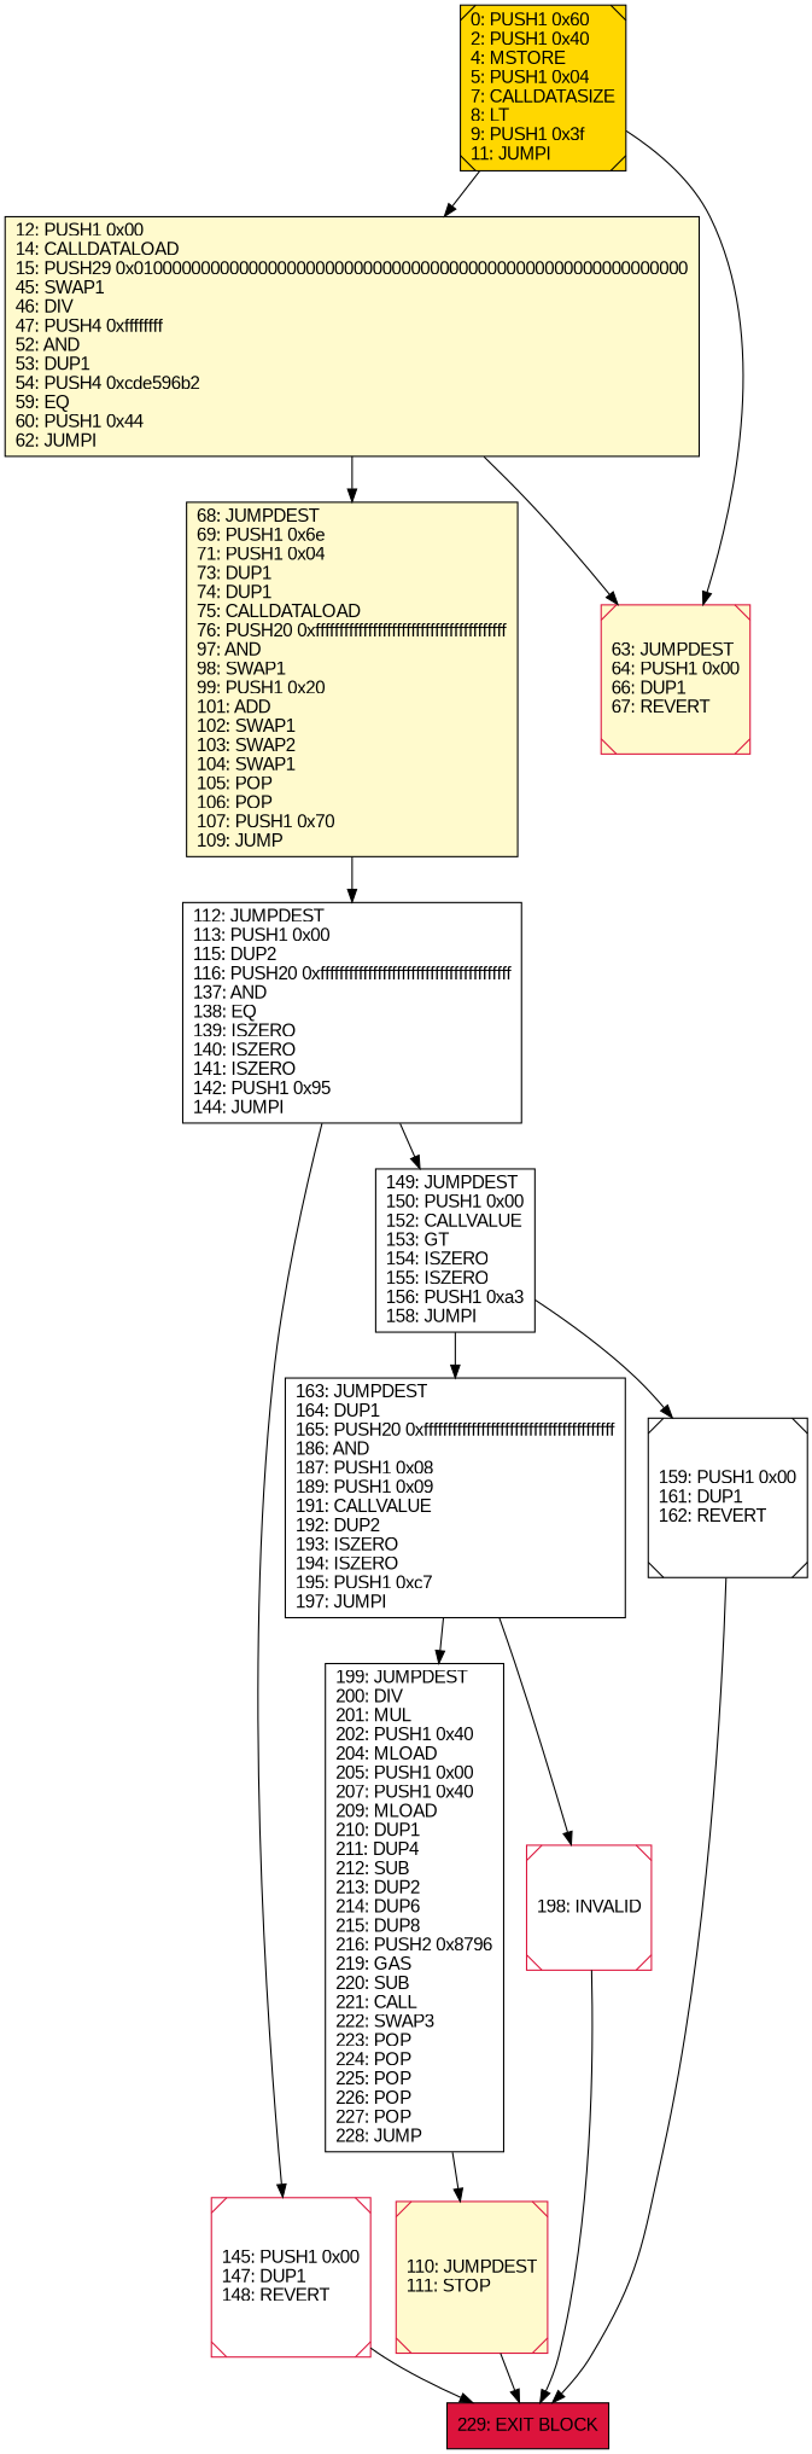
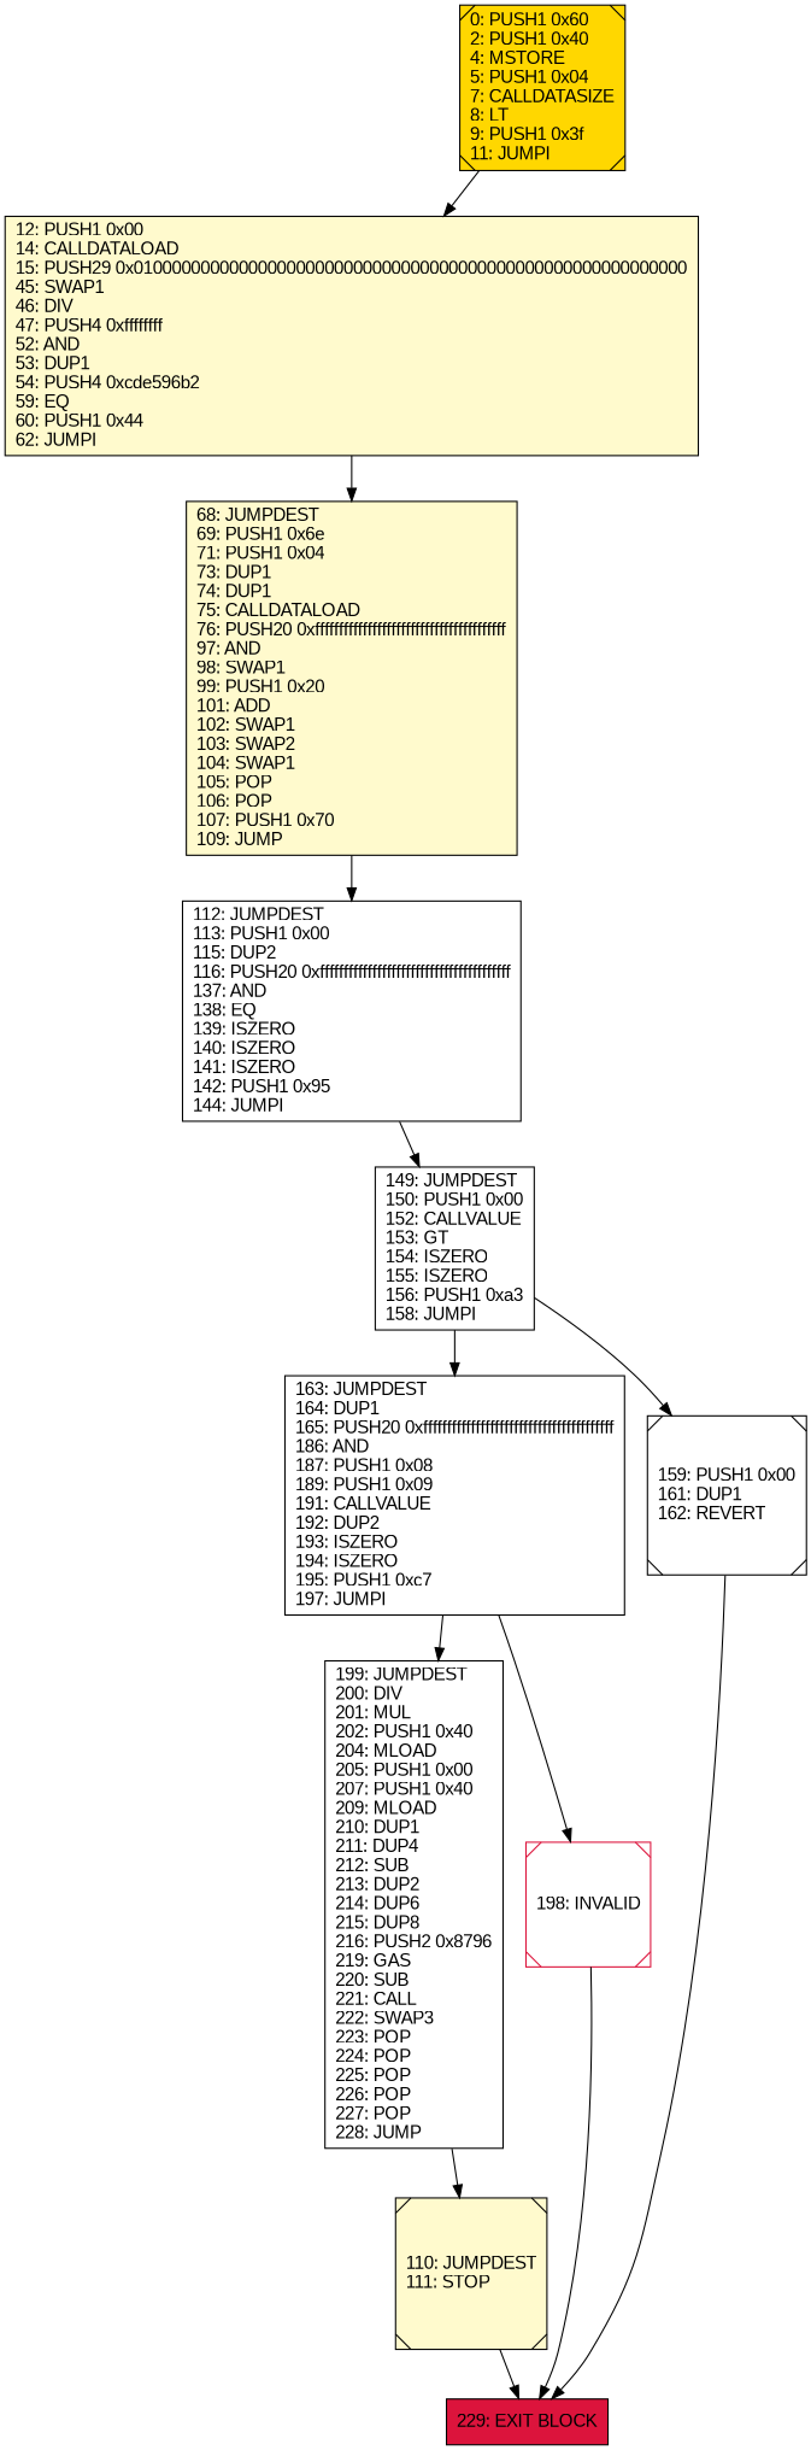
  digraph {
    rankdir=UD
    node [color=black fillcolor=white fontcolor=black fontname=arial shape=box style=filled]
    n1 [fillcolor=lemonchiffon label="68: JUMPDEST\l69: PUSH1 0x6e\l71: PUSH1 0x04\l73: DUP1\l74: DUP1\l75: CALLDATALOAD\l76: PUSH20 0xffffffffffffffffffffffffffffffffffffffff\l97: AND\l98: SWAP1\l99: PUSH1 0x20\l101: ADD\l102: SWAP1\l103: SWAP2\l104: SWAP1\l105: POP\l106: POP\l107: PUSH1 0x70\l109: JUMP\l"]
    n2 [label="112: JUMPDEST\l113: PUSH1 0x00\l115: DUP2\l116: PUSH20 0xffffffffffffffffffffffffffffffffffffffff\l137: AND\l138: EQ\l139: ISZERO\l140: ISZERO\l141: ISZERO\l142: PUSH1 0x95\l144: JUMPI\l"]
-   n3 [color=crimson label="145: PUSH1 0x00\l147: DUP1\l148: REVERT\l" shape=Msquare]
    n4 [label="149: JUMPDEST\l150: PUSH1 0x00\l152: CALLVALUE\l153: GT\l154: ISZERO\l155: ISZERO\l156: PUSH1 0xa3\l158: JUMPI\l"]
    n5 [label="163: JUMPDEST\l164: DUP1\l165: PUSH20 0xffffffffffffffffffffffffffffffffffffffff\l186: AND\l187: PUSH1 0x08\l189: PUSH1 0x09\l191: CALLVALUE\l192: DUP2\l193: ISZERO\l194: ISZERO\l195: PUSH1 0xc7\l197: JUMPI\l"]
    n6 [label="199: JUMPDEST\l200: DIV\l201: MUL\l202: PUSH1 0x40\l204: MLOAD\l205: PUSH1 0x00\l207: PUSH1 0x40\l209: MLOAD\l210: DUP1\l211: DUP4\l212: SUB\l213: DUP2\l214: DUP6\l215: DUP8\l216: PUSH2 0x8796\l219: GAS\l220: SUB\l221: CALL\l222: SWAP3\l223: POP\l224: POP\l225: POP\l226: POP\l227: POP\l228: JUMP\l"]
    n7 [color=crimson label="198: INVALID\l" shape=Msquare]
-   n8 [color=crimson fillcolor=lemonchiffon label="110: JUMPDEST\l111: STOP\l" shape=Msquare]
+   n8 [fillcolor=lemonchiffon label="110: JUMPDEST\l111: STOP\l" shape=Msquare]
    n9 [fillcolor=crimson label="229: EXIT BLOCK\l"]
    n10 [fillcolor=lemonchiffon label="12: PUSH1 0x00\l14: CALLDATALOAD\l15: PUSH29 0x0100000000000000000000000000000000000000000000000000000000\l45: SWAP1\l46: DIV\l47: PUSH4 0xffffffff\l52: AND\l53: DUP1\l54: PUSH4 0xcde596b2\l59: EQ\l60: PUSH1 0x44\l62: JUMPI\l"]
-   n11 [color=crimson fillcolor=lemonchiffon label="63: JUMPDEST\l64: PUSH1 0x00\l66: DUP1\l67: REVERT\l" shape=Msquare]
    n12 [fillcolor=gold label="0: PUSH1 0x60\l2: PUSH1 0x40\l4: MSTORE\l5: PUSH1 0x04\l7: CALLDATASIZE\l8: LT\l9: PUSH1 0x3f\l11: JUMPI\l" shape=Msquare]
    n13 [label="159: PUSH1 0x00\l161: DUP1\l162: REVERT\l" shape=Msquare]
    n1 -> n2
-   n2 -> n3
    n2 -> n4
-   n3 -> n9
    n4 -> n5
    n4 -> n13
    n5 -> n6
    n5 -> n7
    n6 -> n8
    n7 -> n9
    n8 -> n9
    n10 -> n1
-   n10 -> n11
    n12 -> n10
-   n12 -> n11
    n13 -> n9
  }
